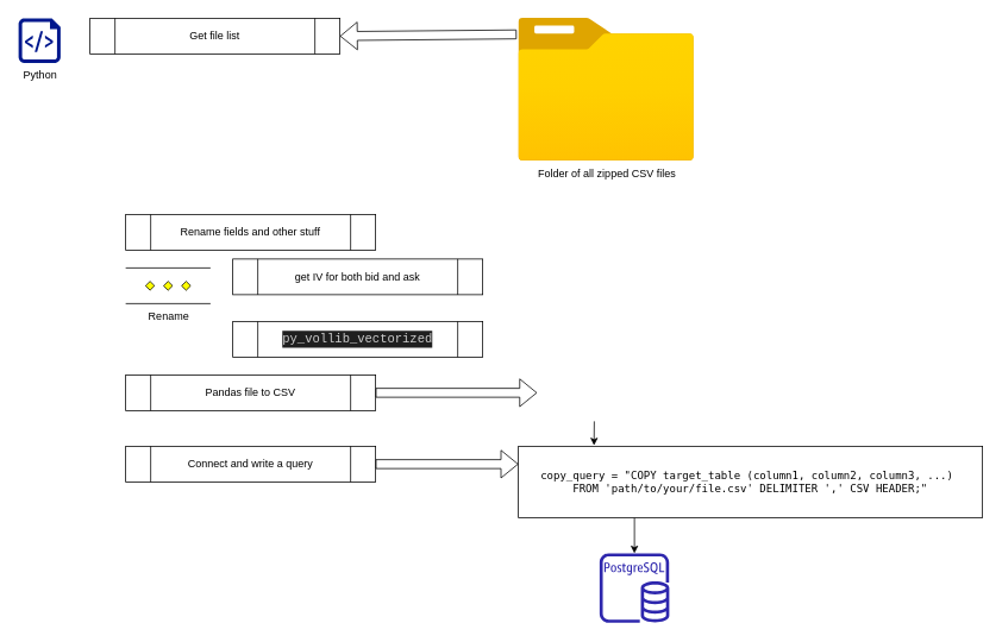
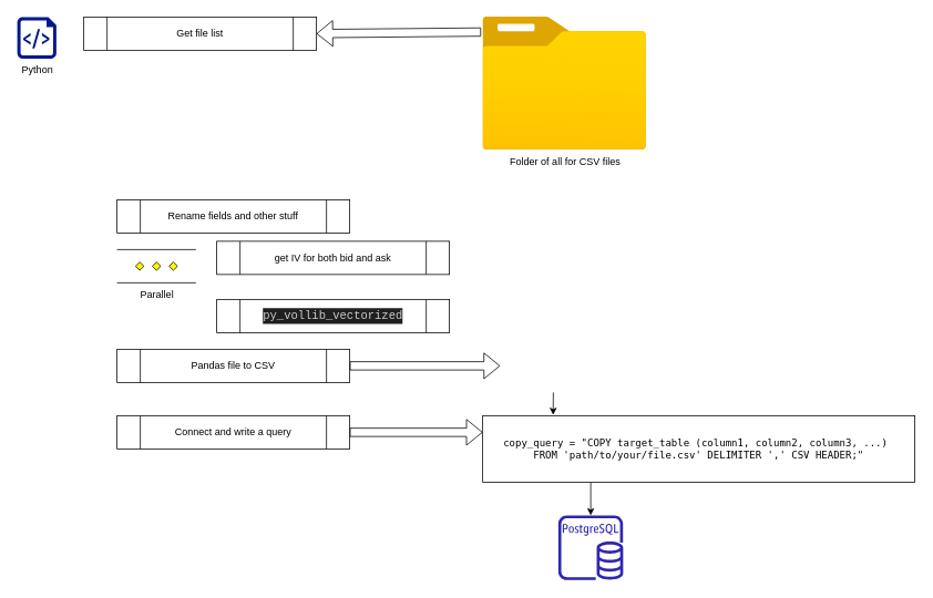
  <mxCell id="0" />
  <mxCell id="1" parent="0" />
  <mxCell id="2" value="Python" style="sketch=0;aspect=fixed;pointerEvents=1;shadow=0;dashed=0;html=1;strokeColor=none;labelPosition=center;verticalLabelPosition=bottom;verticalAlign=top;align=center;fillColor=#00188D;shape=mxgraph.azure.script_file" vertex="1" parent="1"><mxGeometry x="20" y="20" width="47" height="50" as="geometry" /></mxCell>
  <mxCell id="3" value="Get file list" style="shape=process;whiteSpace=wrap;html=1;backgroundOutline=1;" vertex="1" parent="1"><mxGeometry x="100" y="20" width="280" height="40" as="geometry" /></mxCell>
  <mxCell id="4" value="Rename fields and other stuff" style="shape=process;whiteSpace=wrap;html=1;backgroundOutline=1;" vertex="1" parent="1"><mxGeometry x="140" y="240" width="280" height="40" as="geometry" /></mxCell>
  <mxCell id="5" value="get IV for both bid and ask" style="shape=process;whiteSpace=wrap;html=1;backgroundOutline=1;" vertex="1" parent="1"><mxGeometry x="260" y="290" width="280" height="40" as="geometry" /></mxCell>
- <mxCell id="6" value="Rename" style="verticalLabelPosition=bottom;verticalAlign=top;html=1;shape=mxgraph.flowchart.parallel_mode;pointerEvents=1" vertex="1" parent="1"><mxGeometry x="140" y="300" width="95" height="40" as="geometry" /></mxCell>
+ <mxCell id="6" value="Parallel" style="verticalLabelPosition=bottom;verticalAlign=top;html=1;shape=mxgraph.flowchart.parallel_mode;pointerEvents=1" vertex="1" parent="1"><mxGeometry x="140" y="300" width="95" height="40" as="geometry" /></mxCell>
  <mxCell id="7" value="&lt;div style=&quot;color: rgb(204, 204, 204); background-color: rgb(31, 31, 31); font-family: Consolas, &amp;quot;Courier New&amp;quot;, monospace; font-weight: normal; font-size: 14px; line-height: 19px;&quot;&gt;&lt;div&gt;py_vollib_vectorized&lt;/div&gt;&lt;/div&gt;" style="shape=process;whiteSpace=wrap;html=1;backgroundOutline=1;" vertex="1" parent="1"><mxGeometry x="260" y="360" width="280" height="40" as="geometry" /></mxCell>
  <mxCell id="8" value="Pandas file to CSV" style="shape=process;whiteSpace=wrap;html=1;backgroundOutline=1;" vertex="1" parent="1"><mxGeometry x="140" y="420" width="280" height="40" as="geometry" /></mxCell>
  <mxCell id="9" value="" style="sketch=0;outlineConnect=0;fontColor=#232F3E;gradientColor=none;fillColor=#2E27AD;strokeColor=none;dashed=0;verticalLabelPosition=bottom;verticalAlign=top;align=center;html=1;fontSize=12;fontStyle=0;aspect=fixed;pointerEvents=1;shape=mxgraph.aws4.rds_postgresql_instance;" vertex="1" parent="1"><mxGeometry x="671" y="620" width="78" height="78" as="geometry" /></mxCell>
  <mxCell id="10" value="Connect and write a query" style="shape=process;whiteSpace=wrap;html=1;backgroundOutline=1;" vertex="1" parent="1"><mxGeometry x="140" y="500" width="280" height="40" as="geometry" /></mxCell>
  <mxCell id="11" style="edgeStyle=orthogonalEdgeStyle;rounded=0;orthogonalLoop=1;jettySize=auto;html=1;exitX=0.25;exitY=1;exitDx=0;exitDy=0;" edge="1" parent="1" source="12" target="9"><mxGeometry relative="1" as="geometry" /></mxCell>
  <mxCell id="12" value="&lt;br&gt;&lt;pre&gt;&lt;code class=&quot;!whitespace-pre hljs language-python&quot;&gt;copy_query = &lt;span class=&quot;hljs-string&quot;&gt;&quot;COPY target_table (column1, column2, column3, ...) &lt;br&gt;FROM 'path/to/your/file.csv' DELIMITER ',' CSV HEADER;&quot;&lt;/span&gt;&lt;br&gt;&lt;/code&gt;&lt;/pre&gt;&lt;br&gt;" style="rounded=0;whiteSpace=wrap;html=1;" vertex="1" parent="1"><mxGeometry x="580" y="500" width="520" height="80" as="geometry" /></mxCell>
  <mxCell id="13" value="" style="group" vertex="1" connectable="0" parent="1"><mxGeometry x="580" y="20" width="240" height="160" as="geometry" /></mxCell>
- <mxCell id="14" value="Folder of all zipped CSV files" style="image;aspect=fixed;html=1;points=[];align=center;fontSize=12;image=img/lib/azure2/general/Folder_Blank.svg;" vertex="1" parent="13"><mxGeometry width="197.143" height="160" as="geometry" /></mxCell>
+ <mxCell id="14" value="Folder of all for CSV files" style="image;aspect=fixed;html=1;points=[];align=center;fontSize=12;image=img/lib/azure2/general/Folder_Blank.svg;" vertex="1" parent="13"><mxGeometry width="197.143" height="160" as="geometry" /></mxCell>
  <mxCell id="15" value="" style="shape=image;html=1;verticalAlign=top;verticalLabelPosition=bottom;labelBackgroundColor=#ffffff;imageAspect=0;aspect=fixed;image=https://cdn1.iconfinder.com/data/icons/hawcons/32/699233-icon-124-document-file-zip-128.png" vertex="1" parent="13"><mxGeometry x="116.757" y="21.467" width="68.201" height="68.201" as="geometry" /></mxCell>
  <mxCell id="16" value="" style="shape=image;html=1;verticalAlign=top;verticalLabelPosition=bottom;labelBackgroundColor=#ffffff;imageAspect=0;aspect=fixed;image=https://cdn3.iconfinder.com/data/icons/cad-database-presentation-spreadsheet-vector-fil-2/512/19-128.png" vertex="1" parent="13"><mxGeometry x="149.189" y="74.749" width="68.201" height="68.201" as="geometry" /></mxCell>
  <mxCell id="17" style="edgeStyle=orthogonalEdgeStyle;rounded=0;orthogonalLoop=1;jettySize=auto;html=1;exitX=0.5;exitY=1;exitDx=0;exitDy=0;entryX=0.163;entryY=-0.012;entryDx=0;entryDy=0;entryPerimeter=0;" edge="1" parent="1" source="18" target="12"><mxGeometry relative="1" as="geometry" /></mxCell>
  <mxCell id="18" value="" style="shape=image;html=1;verticalAlign=top;verticalLabelPosition=bottom;labelBackgroundColor=#ffffff;imageAspect=0;aspect=fixed;image=https://cdn3.iconfinder.com/data/icons/cad-database-presentation-spreadsheet-vector-fil-2/512/19-128.png" vertex="1" parent="1"><mxGeometry x="601" y="344" width="128" height="128" as="geometry" /></mxCell>
  <mxCell id="19" value="" style="shape=flexArrow;endArrow=classic;html=1;rounded=0;exitX=-0.01;exitY=0.113;exitDx=0;exitDy=0;exitPerimeter=0;entryX=1;entryY=0.5;entryDx=0;entryDy=0;" edge="1" parent="1" source="14" target="3"><mxGeometry width="50" height="50" relative="1" as="geometry"><mxPoint x="462" y="65" as="sourcePoint" /><mxPoint x="512" y="15" as="targetPoint" /></mxGeometry></mxCell>
  <mxCell id="20" value="" style="shape=flexArrow;endArrow=classic;html=1;rounded=0;exitX=1;exitY=0.5;exitDx=0;exitDy=0;entryX=0;entryY=0.75;entryDx=0;entryDy=0;" edge="1" parent="1" source="8" target="18"><mxGeometry width="50" height="50" relative="1" as="geometry"><mxPoint x="588" y="48" as="sourcePoint" /><mxPoint x="390" y="50" as="targetPoint" /></mxGeometry></mxCell>
  <mxCell id="21" value="" style="shape=flexArrow;endArrow=classic;html=1;rounded=0;exitX=1;exitY=0.5;exitDx=0;exitDy=0;entryX=0;entryY=0.25;entryDx=0;entryDy=0;" edge="1" parent="1" source="10" target="12"><mxGeometry width="50" height="50" relative="1" as="geometry"><mxPoint x="430" y="450" as="sourcePoint" /><mxPoint x="611" y="450" as="targetPoint" /></mxGeometry></mxCell>
